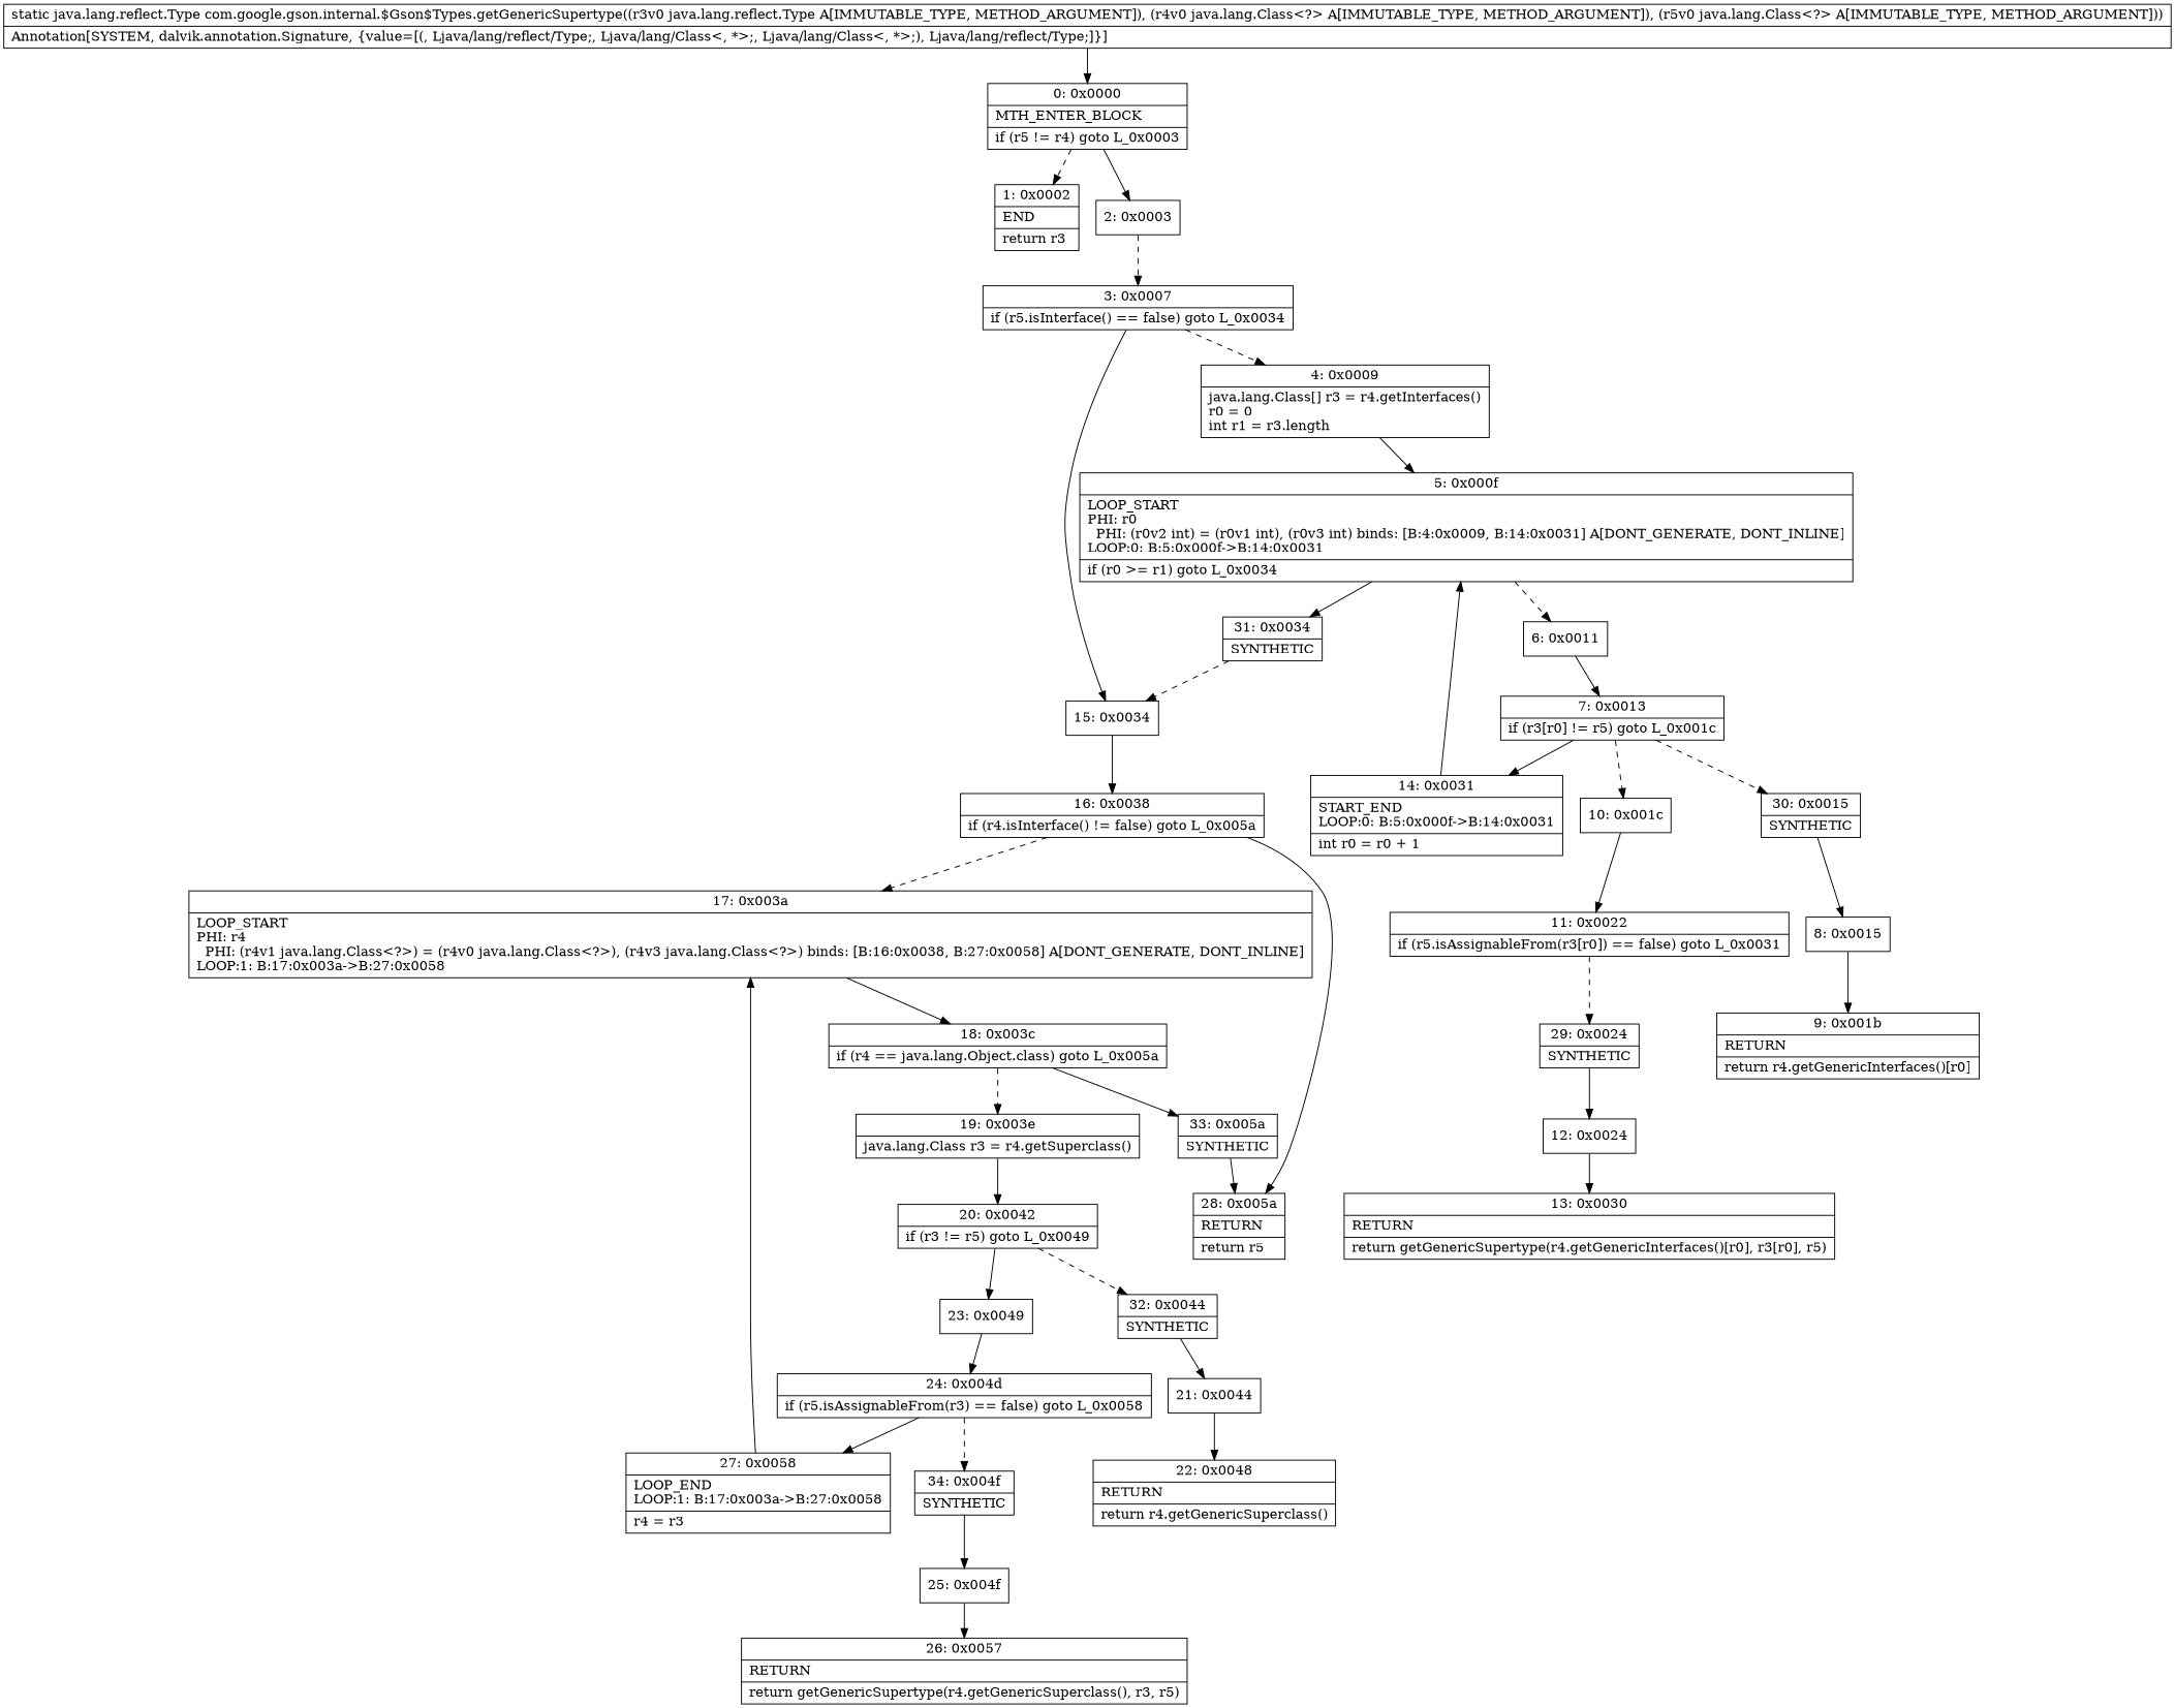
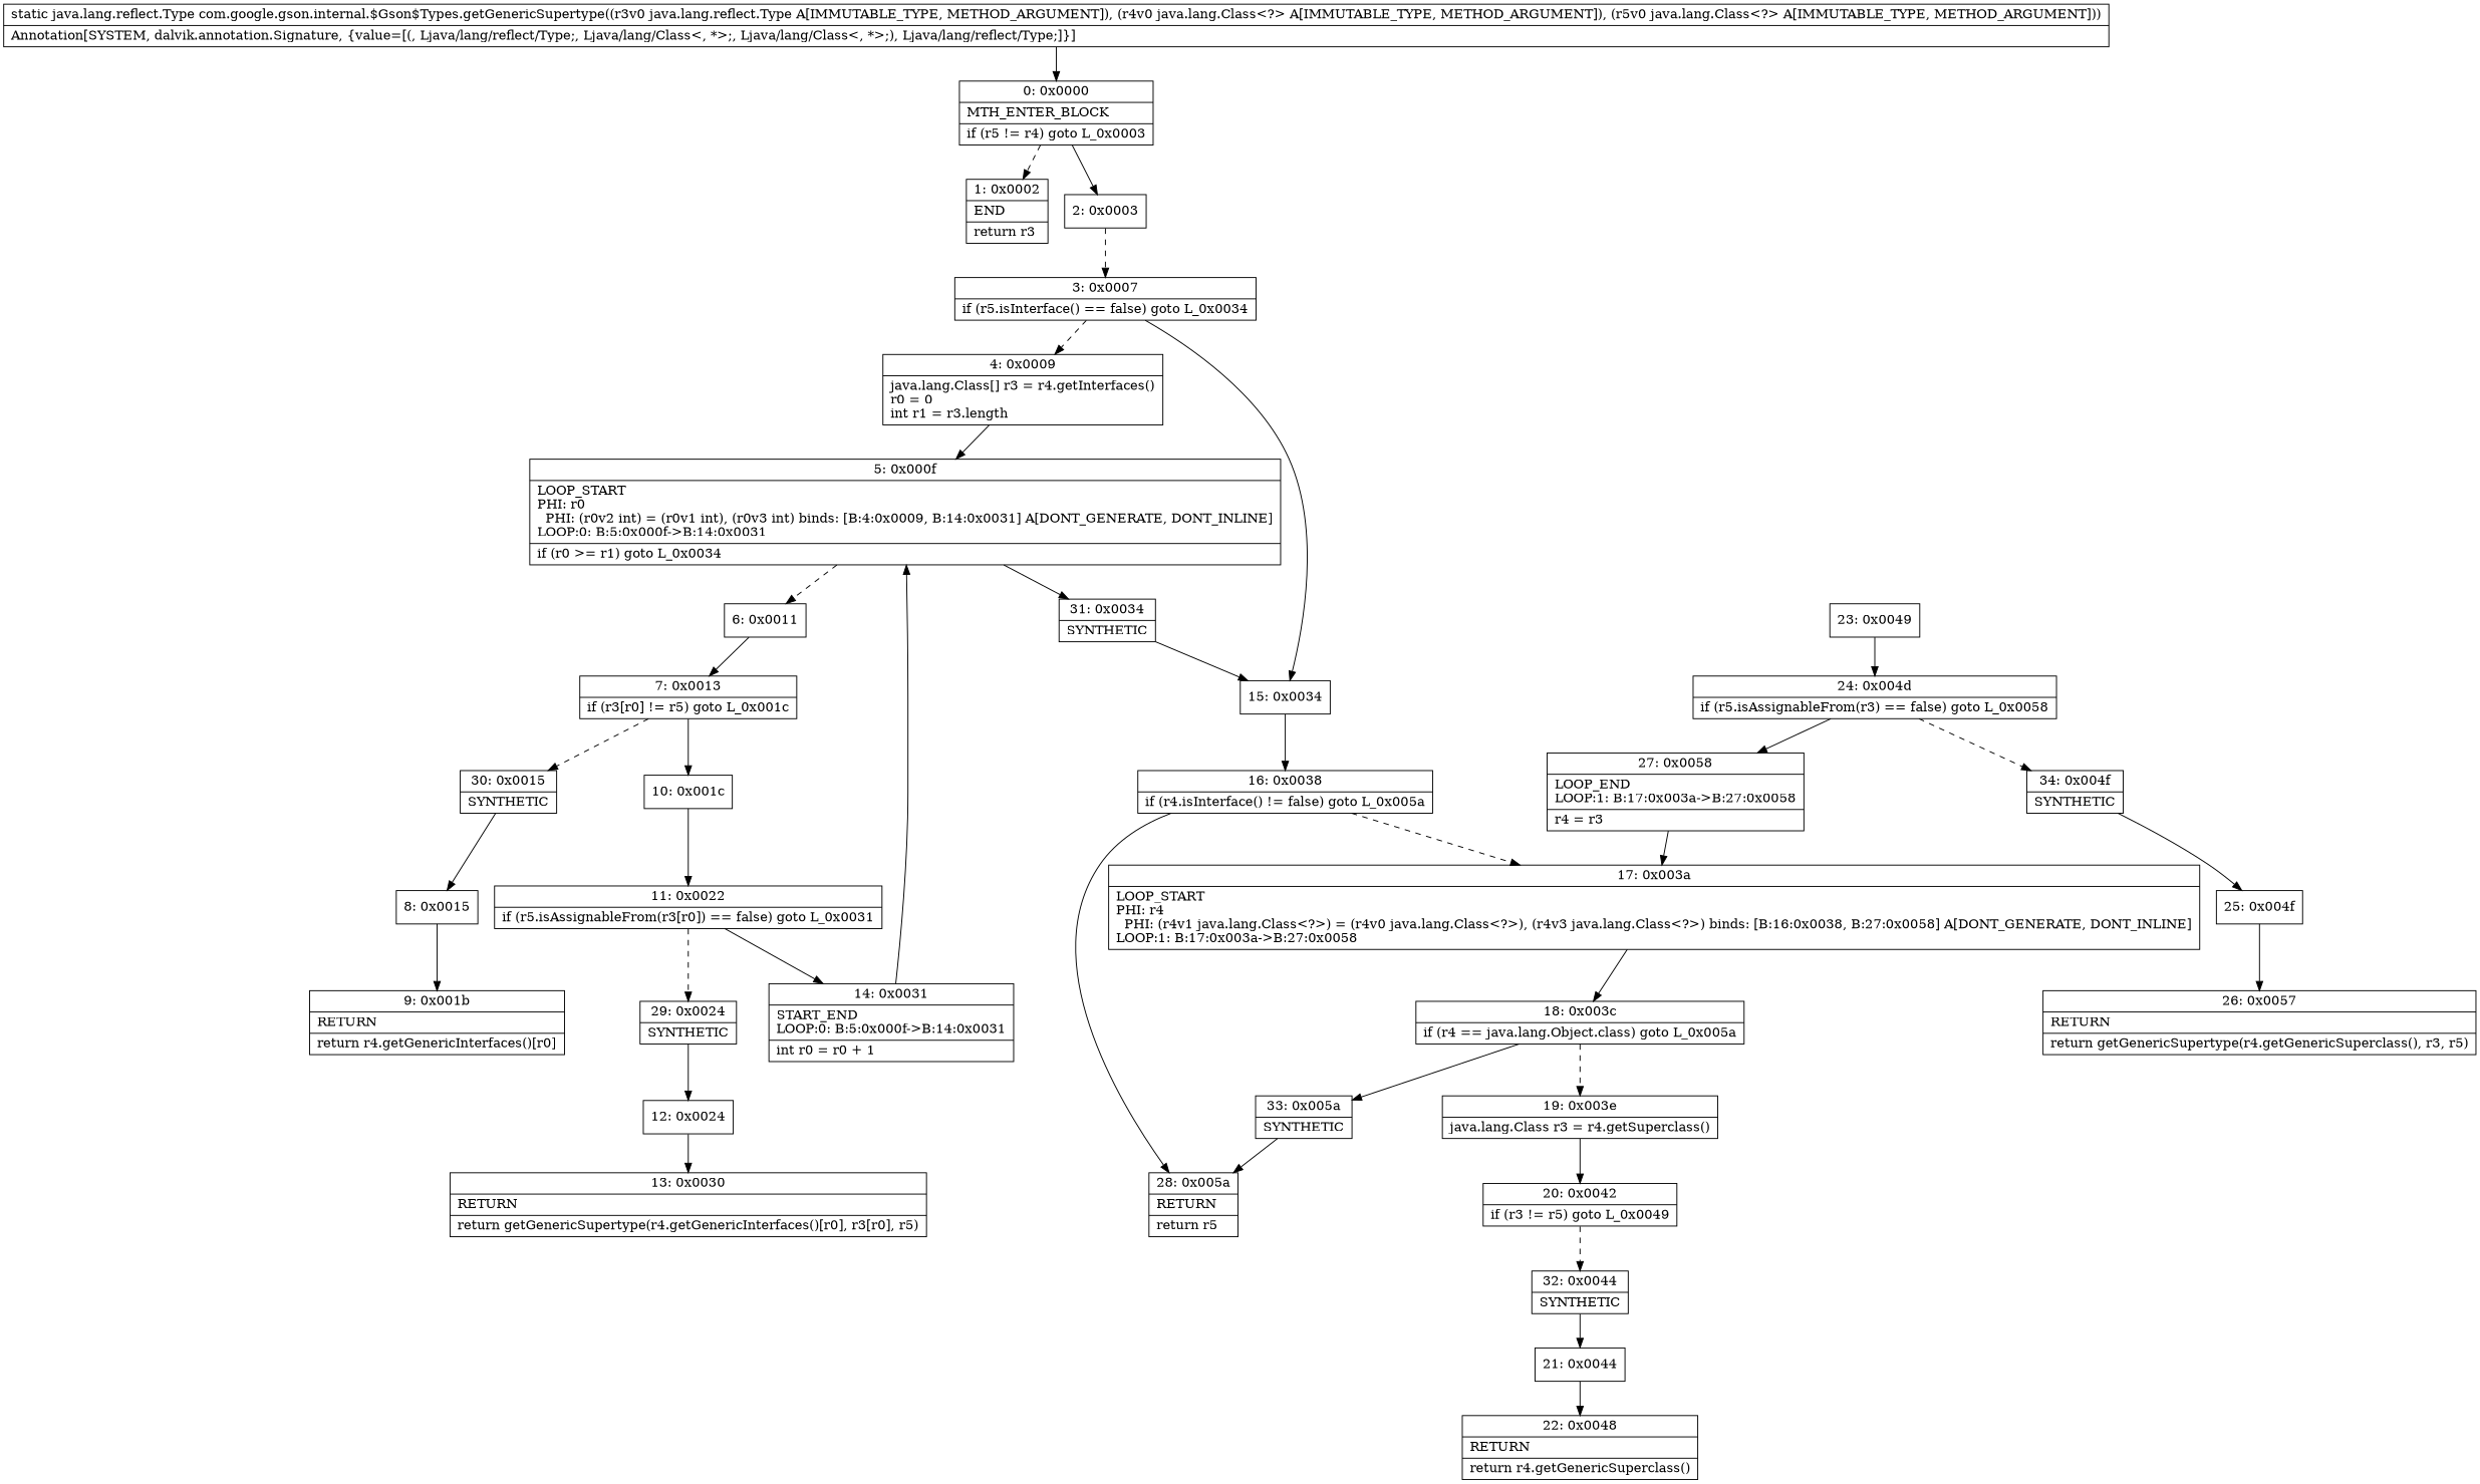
  digraph {
    node [shape=record]
    n1 [label="{0\:\ 0x0000|MTH_ENTER_BLOCK\l|if (r5 != r4) goto L_0x0003\l}"]
    n2 [label="{1\:\ 0x0002|END\l|return r3\l}"]
    n3 [label="{2\:\ 0x0003}"]
    n4 [label="{3\:\ 0x0007|if (r5.isInterface() == false) goto L_0x0034\l}"]
    n5 [label="{4\:\ 0x0009|java.lang.Class[] r3 = r4.getInterfaces()\lr0 = 0\lint r1 = r3.length\l}"]
    n6 [label="{15\:\ 0x0034}"]
    n7 [label="{5\:\ 0x000f|LOOP_START\lPHI: r0 \l  PHI: (r0v2 int) = (r0v1 int), (r0v3 int) binds: [B:4:0x0009, B:14:0x0031] A[DONT_GENERATE, DONT_INLINE]\lLOOP:0: B:5:0x000f\-\>B:14:0x0031\l|if (r0 \>= r1) goto L_0x0034\l}"]
    n8 [label="{16\:\ 0x0038|if (r4.isInterface() != false) goto L_0x005a\l}"]
    n9 [label="{6\:\ 0x0011}"]
    n10 [label="{31\:\ 0x0034|SYNTHETIC\l}"]
    n11 [label="{7\:\ 0x0013|if (r3[r0] != r5) goto L_0x001c\l}"]
    n12 [label="{10\:\ 0x001c}"]
    n13 [label="{30\:\ 0x0015|SYNTHETIC\l}"]
    n14 [label="{11\:\ 0x0022|if (r5.isAssignableFrom(r3[r0]) == false) goto L_0x0031\l}"]
    n15 [label="{8\:\ 0x0015}"]
    n16 [label="{9\:\ 0x001b|RETURN\l|return r4.getGenericInterfaces()[r0]\l}"]
    n17 [label="{14\:\ 0x0031|START_END\lLOOP:0: B:5:0x000f\-\>B:14:0x0031\l|int r0 = r0 + 1\l}"]
    n18 [label="{29\:\ 0x0024|SYNTHETIC\l}"]
    n19 [label="{12\:\ 0x0024}"]
    n20 [label="{13\:\ 0x0030|RETURN\l|return getGenericSupertype(r4.getGenericInterfaces()[r0], r3[r0], r5)\l}"]
    n21 [label="{17\:\ 0x003a|LOOP_START\lPHI: r4 \l  PHI: (r4v1 java.lang.Class\<?\>) = (r4v0 java.lang.Class\<?\>), (r4v3 java.lang.Class\<?\>) binds: [B:16:0x0038, B:27:0x0058] A[DONT_GENERATE, DONT_INLINE]\lLOOP:1: B:17:0x003a\-\>B:27:0x0058\l}"]
    n22 [label="{28\:\ 0x005a|RETURN\l|return r5\l}"]
    n23 [label="{18\:\ 0x003c|if (r4 == java.lang.Object.class) goto L_0x005a\l}"]
    n24 [label="{19\:\ 0x003e|java.lang.Class r3 = r4.getSuperclass()\l}"]
    n25 [label="{33\:\ 0x005a|SYNTHETIC\l}"]
    n26 [label="{20\:\ 0x0042|if (r3 != r5) goto L_0x0049\l}"]
    n27 [label="{23\:\ 0x0049}"]
    n28 [label="{32\:\ 0x0044|SYNTHETIC\l}"]
    n29 [label="{24\:\ 0x004d|if (r5.isAssignableFrom(r3) == false) goto L_0x0058\l}"]
    n30 [label="{21\:\ 0x0044}"]
    n31 [label="{22\:\ 0x0048|RETURN\l|return r4.getGenericSuperclass()\l}"]
    n32 [label="{27\:\ 0x0058|LOOP_END\lLOOP:1: B:17:0x003a\-\>B:27:0x0058\l|r4 = r3\l}"]
    n33 [label="{34\:\ 0x004f|SYNTHETIC\l}"]
    n34 [label="{25\:\ 0x004f}"]
    n35 [label="{26\:\ 0x0057|RETURN\l|return getGenericSupertype(r4.getGenericSuperclass(), r3, r5)\l}"]
    n36 [label="{static java.lang.reflect.Type com.google.gson.internal.$Gson$Types.getGenericSupertype((r3v0 java.lang.reflect.Type A[IMMUTABLE_TYPE, METHOD_ARGUMENT]), (r4v0 java.lang.Class\<?\> A[IMMUTABLE_TYPE, METHOD_ARGUMENT]), (r5v0 java.lang.Class\<?\> A[IMMUTABLE_TYPE, METHOD_ARGUMENT]))  | Annotation[SYSTEM, dalvik.annotation.Signature, \{value=[(, Ljava\/lang\/reflect\/Type;, Ljava\/lang\/Class\<, *\>;, Ljava\/lang\/Class\<, *\>;), Ljava\/lang\/reflect\/Type;]\}]\l}"]
    n1 -> n2 [style=dashed]
    n1 -> n3
    n3 -> n4 [style=dashed]
    n4 -> n5 [style=dashed]
    n4 -> n6
    n5 -> n7
    n6 -> n8
    n7 -> n9 [style=dashed]
    n7 -> n10
    n8 -> n21 [style=dashed]
    n8 -> n22
    n9 -> n11
-   n10 -> n6 [style=dashed]
-   n11 -> n12 [style=dashed]
+   n10 -> n6
+   n11 -> n12
    n11 -> n13 [style=dashed]
    n12 -> n14
    n13 -> n15
-   n11 -> n17
+   n14 -> n17
    n14 -> n18 [style=dashed]
    n15 -> n16
    n17 -> n7
    n18 -> n19
    n19 -> n20
    n21 -> n23
    n23 -> n24 [style=dashed]
    n23 -> n25
    n24 -> n26
    n25 -> n22
-   n26 -> n27
    n26 -> n28 [style=dashed]
    n27 -> n29
    n28 -> n30
    n29 -> n32
    n29 -> n33 [style=dashed]
    n30 -> n31
    n32 -> n21
    n33 -> n34
    n34 -> n35
    n36 -> n1
  }
